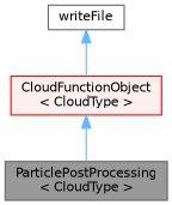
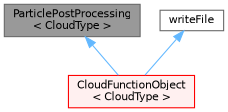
  digraph {
    node [color=gray40 fontname=Helvetica fontsize=10 shape=box style=filled]
    edge [color=steelblue1 dir=back fontname=Helvetica fontsize=10 labelfontname=Helvetica labelfontsize=10 style=solid]
    n1 [fillcolor=grey60 fontcolor=black height=0.2 label="ParticlePostProcessing\l\< CloudType \>" width=0.4]
    n2 [color=red fillcolor="#FFF0F0" height=0.2 label="CloudFunctionObject\l\< CloudType \>" width=0.4]
    n3 [fillcolor=white height=0.2 label=writeFile width=0.4]
-   n2 -> n1
+   n1 -> n2
    n3 -> n2
  }
